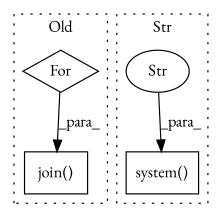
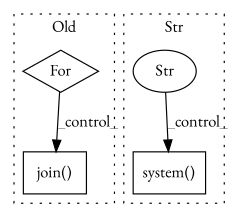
  digraph {
    fontname="EB Garamond"
    node [a=75 fontname="EB Garamond" shape=box]
    edge [fontname="EB Garamond"]
    n1 [l=8 label="join()" s=2041]
    n2 [a=107 l="4,10" label=For s="2015,2031" shape=diamond]
    n3 [l="10,1" label="system()" s="2625,2722"]
    n4 [a=66 l=87 label=Str s=2635 shape=ellipse]
    subgraph cluster_1 {
      label=Old
      style=dotted
      n1
      n2
    }
    subgraph cluster_2 {
      label=Str
      style=dotted
      n3
      n4
    }
-   n2 -> n1 [label=_para_]
-   n4 -> n3 [label=_para_]
+   n2 -> n1 [label=_control_]
+   n4 -> n3 [label=_control_]
  }
